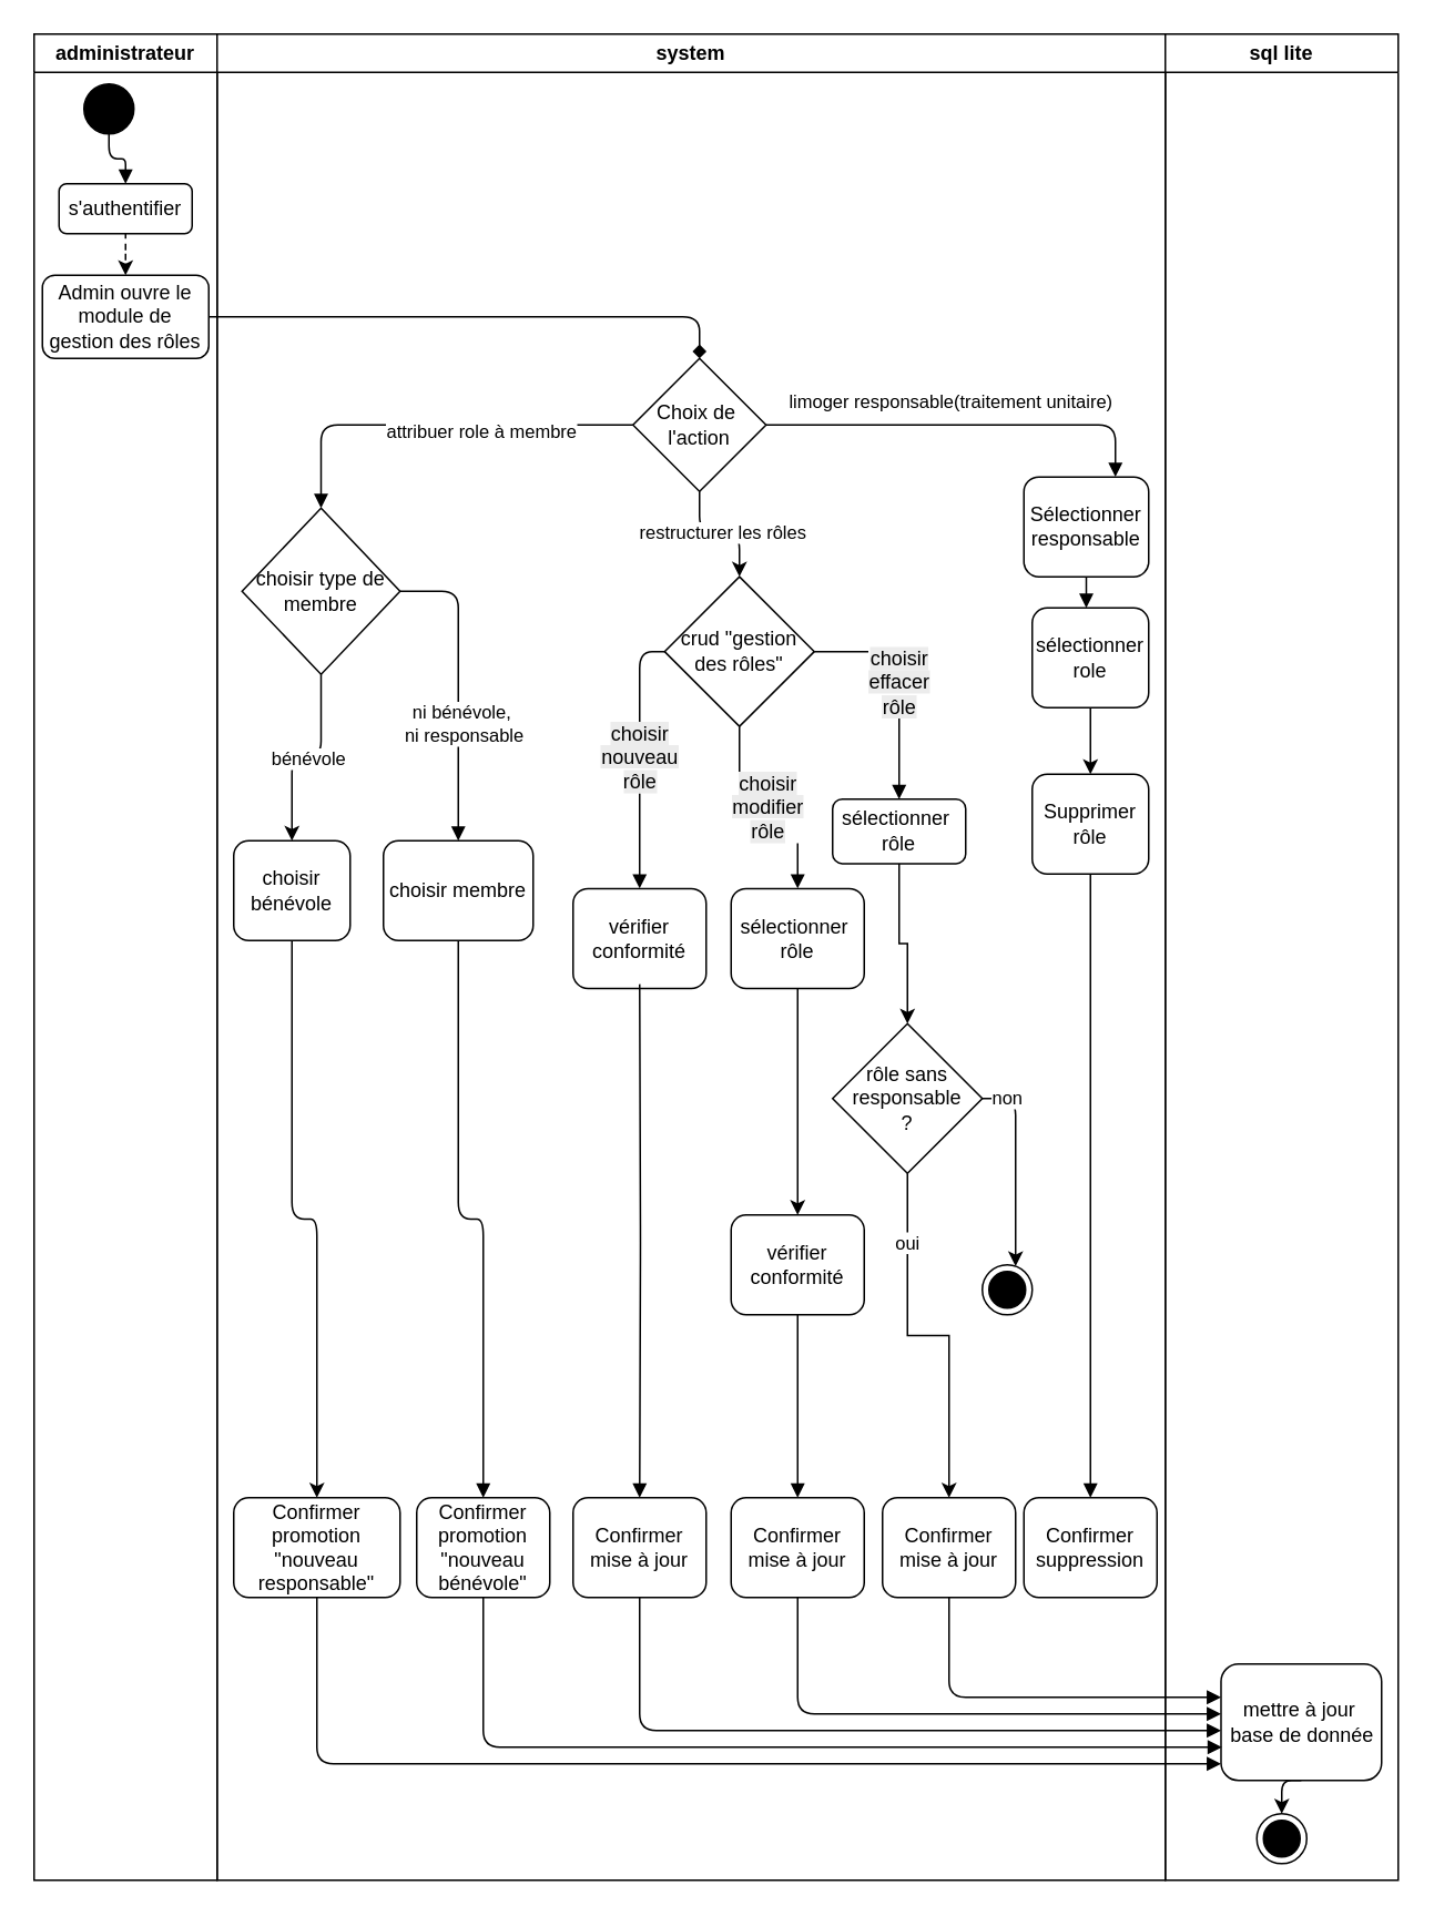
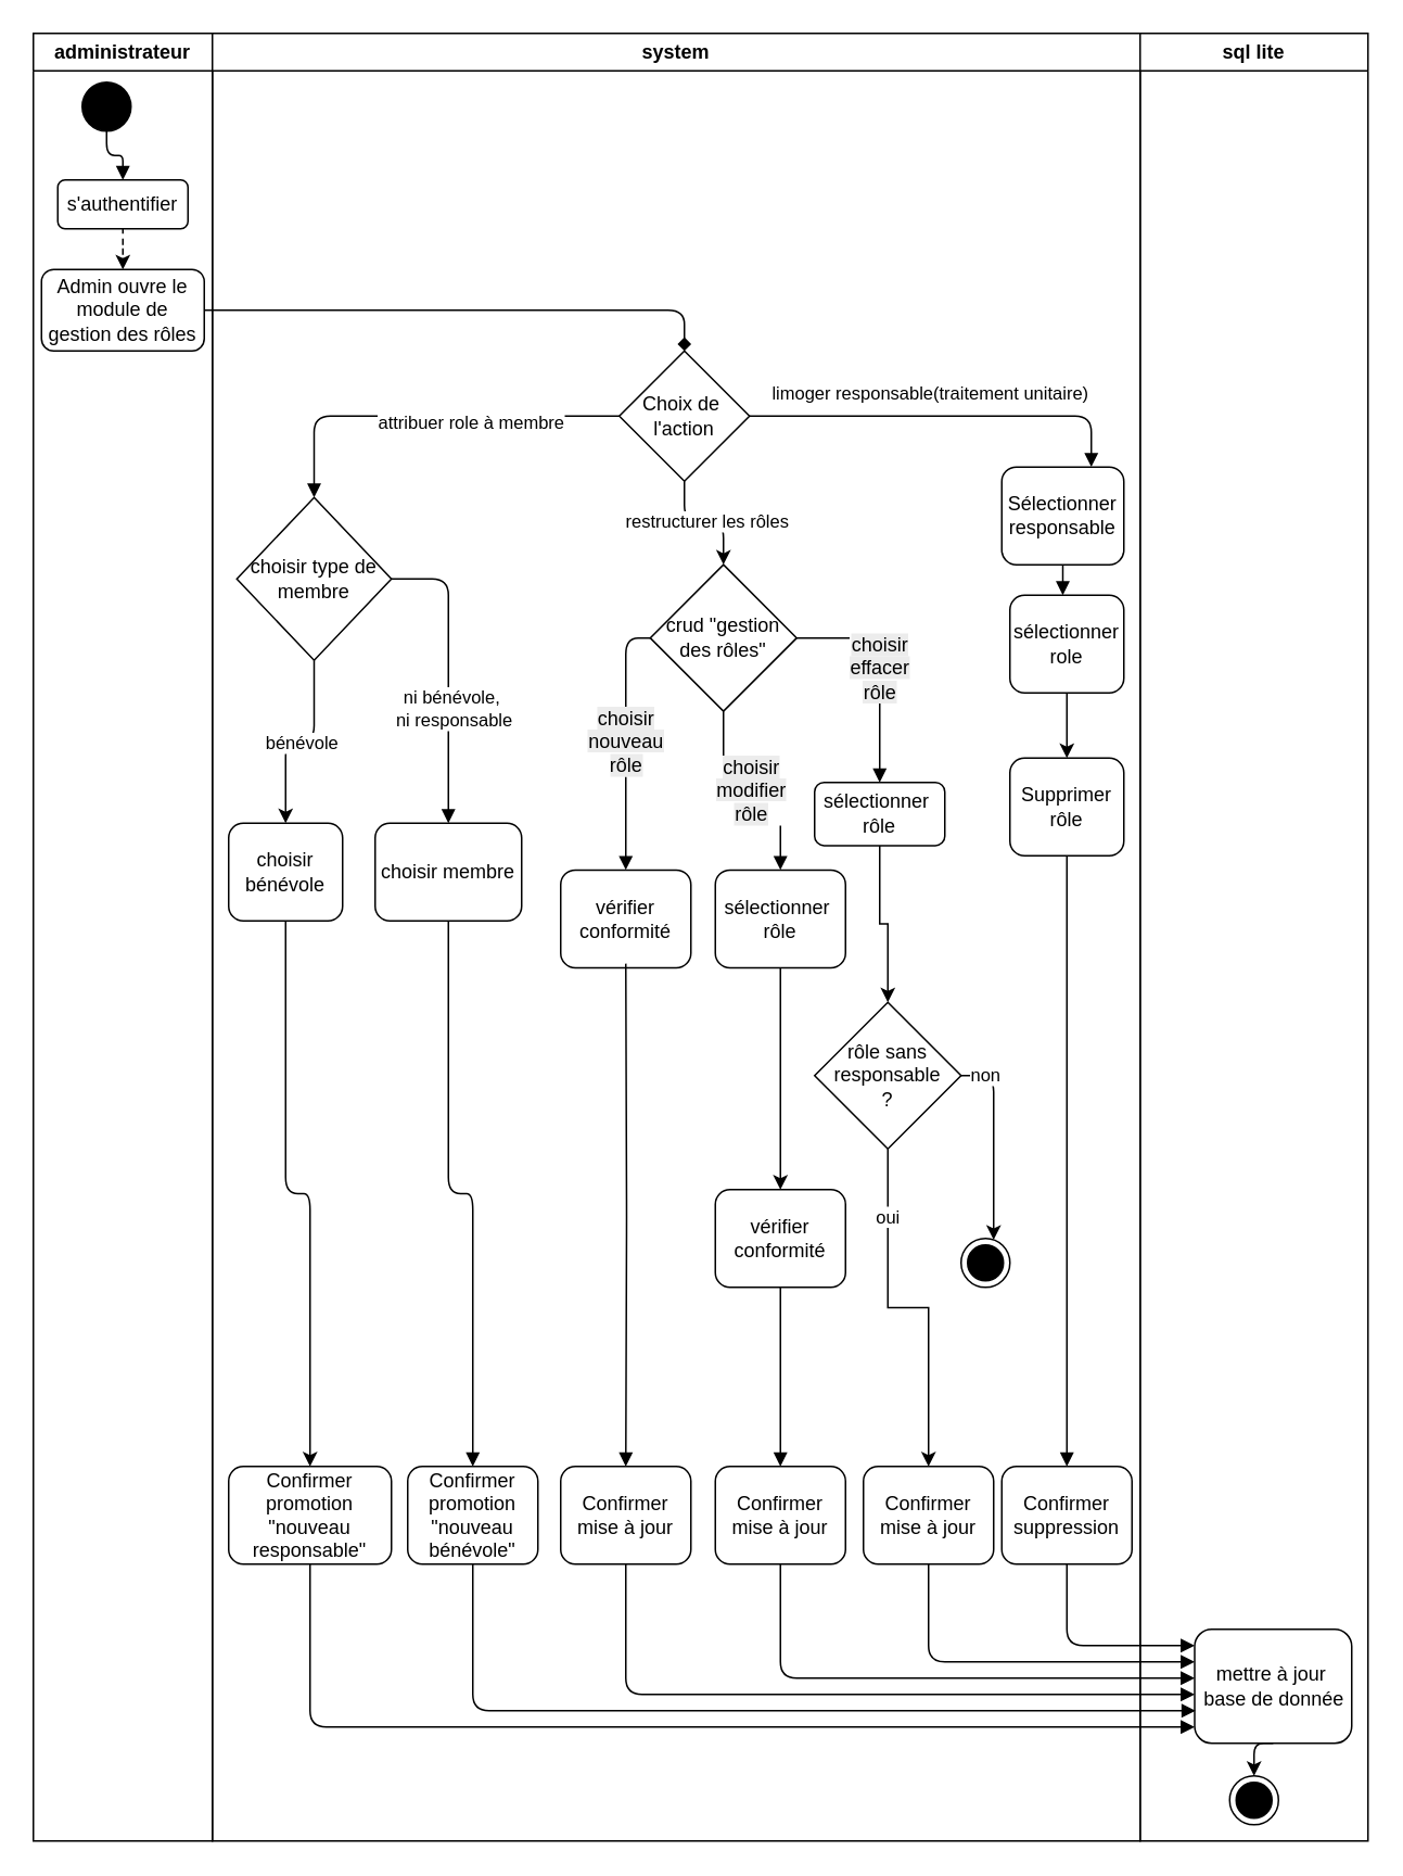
  <mxCell id="0" />
  <mxCell id="1" parent="0" />
  <mxCell id="2" style="edgeStyle=orthogonalEdgeStyle;endArrow=diamond;html=1;" parent="1" source="5" target="12" edge="1"><mxGeometry relative="1" as="geometry"><Array as="points"><mxPoint x="420" y="190" /></Array></mxGeometry></mxCell>
  <mxCell id="3" value="administrateur" style="swimlane;whiteSpace=wrap;html=1;" vertex="1" parent="1"><mxGeometry y="20" width="110" height="1110" as="geometry" x="20" /></mxCell>
  <mxCell id="4" value="" style="ellipse;fillColor=strokeColor;html=1;" parent="3" vertex="1"><mxGeometry x="30" y="30" width="30" height="30" as="geometry" /></mxCell>
  <mxCell id="5" value="Admin ouvre le module de gestion des rôles" style="rounded=1;whiteSpace=wrap;html=1;" vertex="1" parent="3"><mxGeometry x="5" y="145" width="100" height="50" as="geometry" /></mxCell>
  <mxCell id="6" style="edgeStyle=orthogonalEdgeStyle;rounded=0;orthogonalLoop=1;jettySize=auto;html=1;exitX=0.5;exitY=1;exitDx=0;exitDy=0;dashed=1;" edge="1" parent="3" source="7" target="5"><mxGeometry relative="1" as="geometry" /></mxCell>
  <mxCell id="7" value="s'authentifier" style="rounded=1;whiteSpace=wrap;html=1;" parent="3" vertex="1"><mxGeometry x="15" y="90" width="80" height="30" as="geometry" /></mxCell>
  <mxCell id="8" style="edgeStyle=orthogonalEdgeStyle;endArrow=block;html=1;exitX=0.5;exitY=1;exitDx=0;exitDy=0;" parent="3" source="4" target="7" edge="1"><mxGeometry relative="1" as="geometry" /></mxCell>
  <mxCell id="9" value="system" style="swimlane;whiteSpace=wrap;html=1;" vertex="1" parent="1"><mxGeometry x="130" y="20" width="570" height="1110" as="geometry" /></mxCell>
  <mxCell id="10" style="edgeStyle=orthogonalEdgeStyle;rounded=1;orthogonalLoop=1;jettySize=auto;html=1;exitX=0.5;exitY=1;exitDx=0;exitDy=0;entryX=0.5;entryY=0;entryDx=0;entryDy=0;curved=0;" parent="9" source="12" target="47" edge="1"><mxGeometry relative="1" as="geometry"><Array as="points"><mxPoint x="290" y="300" /><mxPoint x="314" y="300" /></Array></mxGeometry></mxCell>
  <mxCell id="11" value="restructurer les rôles" style="edgeLabel;html=1;align=center;verticalAlign=middle;resizable=0;points=[];" parent="10" vertex="1" connectable="0"><mxGeometry x="0.014" y="1" relative="1" as="geometry"><mxPoint as="offset" /></mxGeometry></mxCell>
  <mxCell id="12" value="Choix de&amp;nbsp;&lt;div&gt;l'action&lt;/div&gt;" style="rhombus;whiteSpace=wrap;html=1;perimeter=ellipsePerimeter;" parent="9" vertex="1"><mxGeometry x="250" y="195" width="80" height="80" as="geometry" /></mxCell>
  <mxCell id="13" style="edgeStyle=orthogonalEdgeStyle;rounded=1;orthogonalLoop=1;jettySize=auto;html=1;exitX=0.5;exitY=1;exitDx=0;exitDy=0;curved=0;" parent="9" source="14" target="54" edge="1"><mxGeometry relative="1" as="geometry"><mxPoint x="35" y="605" as="targetPoint" /></mxGeometry></mxCell>
  <mxCell id="14" value="choisir bénévole" style="rounded=1;whiteSpace=wrap;html=1;" parent="9" vertex="1"><mxGeometry x="10" y="485" width="70" height="60" as="geometry" /></mxCell>
  <mxCell id="15" value="vérifier conformité" style="rounded=1;whiteSpace=wrap;html=1;" parent="9" vertex="1"><mxGeometry x="214" y="513.75" width="80" height="60" as="geometry" /></mxCell>
  <mxCell id="16" value="Confirmer mise à jour" style="rounded=1;whiteSpace=wrap;html=1;" parent="9" vertex="1"><mxGeometry x="214" y="880" width="80" height="60" as="geometry" /></mxCell>
  <mxCell id="17" value="Sélectionner responsable" style="rounded=1;whiteSpace=wrap;html=1;" parent="9" vertex="1"><mxGeometry x="485" y="266.25" width="75" height="60" as="geometry" /></mxCell>
  <mxCell id="18" style="edgeStyle=orthogonalEdgeStyle;rounded=1;orthogonalLoop=1;jettySize=auto;html=1;exitX=0.5;exitY=1;exitDx=0;exitDy=0;entryX=0.5;entryY=0;entryDx=0;entryDy=0;curved=0;" parent="9" source="19" target="20" edge="1"><mxGeometry relative="1" as="geometry" /></mxCell>
  <mxCell id="19" value="sélectionner role" style="rounded=1;whiteSpace=wrap;html=1;" parent="9" vertex="1"><mxGeometry x="490" y="345" width="70" height="60" as="geometry" /></mxCell>
  <mxCell id="20" value="Supprimer rôle" style="rounded=1;whiteSpace=wrap;html=1;" parent="9" vertex="1"><mxGeometry x="490" y="445" width="70" height="60" as="geometry" /></mxCell>
  <mxCell id="21" value="Confirmer suppression" style="rounded=1;whiteSpace=wrap;html=1;" parent="9" vertex="1"><mxGeometry x="485" y="880" width="80" height="60" as="geometry" /></mxCell>
  <mxCell id="22" style="edgeStyle=orthogonalEdgeStyle;endArrow=block;html=1;entryX=0.5;entryY=0;entryDx=0;entryDy=0;" parent="9" source="12" target="38" edge="1"><mxGeometry relative="1" as="geometry" /></mxCell>
  <mxCell id="23" value="attribuer role à membre" style="edgeLabel;html=1;align=center;verticalAlign=middle;resizable=0;points=[];" parent="22" vertex="1" connectable="0"><mxGeometry x="-0.227" y="3" relative="1" as="geometry"><mxPoint as="offset" /></mxGeometry></mxCell>
  <mxCell id="24" value="&lt;span style=&quot;color: rgb(0, 0, 0); font-family: Helvetica; font-size: 12px; font-style: normal; font-variant-ligatures: normal; font-variant-caps: normal; font-weight: 400; letter-spacing: normal; orphans: 2; text-align: center; text-indent: 0px; text-transform: none; widows: 2; word-spacing: 0px; -webkit-text-stroke-width: 0px; white-space: normal; background-color: rgb(236, 236, 236); text-decoration-thickness: initial; text-decoration-style: initial; text-decoration-color: initial; float: none; display: inline !important;&quot;&gt;choisir nouveau rôle&lt;/span&gt;" style="edgeStyle=orthogonalEdgeStyle;endArrow=block;html=1;exitX=0;exitY=0.5;exitDx=0;exitDy=0;" parent="9" source="47" target="15" edge="1"><mxGeometry relative="1" as="geometry"><mxPoint x="254" y="491.25" as="sourcePoint" /><mxPoint x="254.059" y="511.25" as="targetPoint" /></mxGeometry></mxCell>
  <mxCell id="25" style="edgeStyle=orthogonalEdgeStyle;endArrow=block;html=1;" parent="9" target="16" edge="1"><mxGeometry relative="1" as="geometry"><mxPoint x="254" y="571.25" as="sourcePoint" /><mxPoint x="254" y="606.25" as="targetPoint" /></mxGeometry></mxCell>
  <mxCell id="26" style="edgeStyle=orthogonalEdgeStyle;endArrow=block;html=1;" parent="9" source="12" target="17" edge="1"><mxGeometry relative="1" as="geometry"><Array as="points"><mxPoint x="540" y="235" /></Array></mxGeometry></mxCell>
  <mxCell id="27" value="limoger responsable(traitement unitaire)" style="edgeLabel;html=1;align=center;verticalAlign=middle;resizable=0;points=[];" parent="26" vertex="1" connectable="0"><mxGeometry x="-0.398" relative="1" as="geometry"><mxPoint x="37" y="-15" as="offset" /></mxGeometry></mxCell>
  <mxCell id="28" style="edgeStyle=orthogonalEdgeStyle;endArrow=block;html=1;" parent="9" source="17" target="19" edge="1"><mxGeometry relative="1" as="geometry"><Array as="points"><mxPoint x="550" y="325" /><mxPoint x="550" y="325" /></Array></mxGeometry></mxCell>
  <mxCell id="29" style="edgeStyle=orthogonalEdgeStyle;endArrow=block;html=1;" parent="9" source="20" target="21" edge="1"><mxGeometry relative="1" as="geometry" /></mxCell>
  <mxCell id="30" value="" style="ellipse;html=1;shape=endState;fillColor=strokeColor;" parent="9" vertex="1"><mxGeometry x="460" y="740" width="30" height="30" as="geometry" /></mxCell>
  <mxCell id="31" value="choisir membre" style="rounded=1;whiteSpace=wrap;html=1;" parent="9" vertex="1"><mxGeometry x="100" y="485" width="90" height="60" as="geometry" /></mxCell>
  <mxCell id="32" value="Confirmer promotion &quot;nouveau bénévole&quot;" style="rounded=1;whiteSpace=wrap;html=1;" parent="9" vertex="1"><mxGeometry x="120" y="880" width="80" height="60" as="geometry" /></mxCell>
  <mxCell id="33" style="edgeStyle=orthogonalEdgeStyle;endArrow=block;html=1;exitX=1;exitY=0.5;exitDx=0;exitDy=0;" parent="9" source="38" target="31" edge="1"><mxGeometry relative="1" as="geometry"><mxPoint x="180" y="525" as="sourcePoint" /></mxGeometry></mxCell>
  <mxCell id="34" value="ni bénévole,&lt;div&gt;&amp;nbsp;ni responsable&lt;/div&gt;" style="edgeLabel;html=1;align=center;verticalAlign=middle;resizable=0;points=[];" parent="33" vertex="1" connectable="0"><mxGeometry x="0.236" y="1" relative="1" as="geometry"><mxPoint as="offset" /></mxGeometry></mxCell>
  <mxCell id="35" style="edgeStyle=orthogonalEdgeStyle;endArrow=block;html=1;" parent="9" source="31" target="32" edge="1"><mxGeometry relative="1" as="geometry"><mxPoint x="185" y="585" as="sourcePoint" /></mxGeometry></mxCell>
  <mxCell id="36" style="edgeStyle=orthogonalEdgeStyle;rounded=1;orthogonalLoop=1;jettySize=auto;html=1;exitX=0.5;exitY=1;exitDx=0;exitDy=0;curved=0;" parent="9" source="38" target="14" edge="1"><mxGeometry relative="1" as="geometry" /></mxCell>
  <mxCell id="37" value="bénévole" style="edgeLabel;html=1;align=center;verticalAlign=middle;resizable=0;points=[];" parent="36" vertex="1" connectable="0"><mxGeometry x="-0.011" relative="1" as="geometry"><mxPoint as="offset" /></mxGeometry></mxCell>
  <mxCell id="38" value="choisir type de membre" style="rhombus;whiteSpace=wrap;html=1;perimeter=ellipsePerimeter;" parent="9" vertex="1"><mxGeometry x="15" y="285" width="95" height="100" as="geometry" /></mxCell>
  <mxCell id="39" value="vérifier conformité" style="rounded=1;whiteSpace=wrap;html=1;" parent="9" vertex="1"><mxGeometry x="309" y="710" width="80" height="60" as="geometry" /></mxCell>
  <mxCell id="40" value="Confirmer mise à jour" style="rounded=1;whiteSpace=wrap;html=1;" parent="9" vertex="1"><mxGeometry x="309" y="880" width="80" height="60" as="geometry" /></mxCell>
  <mxCell id="41" value="&lt;span style=&quot;color: rgb(0, 0, 0); font-family: Helvetica; font-size: 12px; font-style: normal; font-variant-ligatures: normal; font-variant-caps: normal; font-weight: 400; letter-spacing: normal; orphans: 2; text-align: center; text-indent: 0px; text-transform: none; widows: 2; word-spacing: 0px; -webkit-text-stroke-width: 0px; white-space: normal; background-color: rgb(236, 236, 236); text-decoration-thickness: initial; text-decoration-style: initial; text-decoration-color: initial; float: none; display: inline !important;&quot;&gt;choisir modifier rôle&lt;/span&gt;" style="edgeStyle=orthogonalEdgeStyle;endArrow=block;html=1;exitX=0.5;exitY=1;exitDx=0;exitDy=0;entryX=0.5;entryY=0;entryDx=0;entryDy=0;" parent="9" source="47" target="49" edge="1"><mxGeometry relative="1" as="geometry"><mxPoint x="351.5" y="491.25" as="sourcePoint" /></mxGeometry></mxCell>
  <mxCell id="42" style="edgeStyle=orthogonalEdgeStyle;endArrow=block;html=1;" parent="9" source="39" target="40" edge="1"><mxGeometry relative="1" as="geometry"><mxPoint x="351.5" y="766.25" as="sourcePoint" /><mxPoint x="351.5" y="786.25" as="targetPoint" /></mxGeometry></mxCell>
  <mxCell id="43" style="edgeStyle=orthogonalEdgeStyle;rounded=0;orthogonalLoop=1;jettySize=auto;html=1;exitX=0.5;exitY=1;exitDx=0;exitDy=0;entryX=0.5;entryY=0;entryDx=0;entryDy=0;" parent="9" source="44" target="53" edge="1"><mxGeometry relative="1" as="geometry" /></mxCell>
  <mxCell id="44" value="sélectionner&amp;nbsp; rôle" style="rounded=1;whiteSpace=wrap;html=1;" parent="9" vertex="1"><mxGeometry x="370" y="460" width="80" height="38.75" as="geometry" /></mxCell>
  <mxCell id="45" value="Confirmer mise à jour" style="rounded=1;whiteSpace=wrap;html=1;" parent="9" vertex="1"><mxGeometry x="400" y="880" width="80" height="60" as="geometry" /></mxCell>
  <mxCell id="46" value="&lt;span style=&quot;color: rgb(0, 0, 0); font-family: Helvetica; font-size: 12px; font-style: normal; font-variant-ligatures: normal; font-variant-caps: normal; font-weight: 400; letter-spacing: normal; orphans: 2; text-align: center; text-indent: 0px; text-transform: none; widows: 2; word-spacing: 0px; -webkit-text-stroke-width: 0px; white-space: normal; background-color: rgb(236, 236, 236); text-decoration-thickness: initial; text-decoration-style: initial; text-decoration-color: initial; float: none; display: inline !important;&quot;&gt;choisir effacer rôle&lt;/span&gt;" style="edgeStyle=orthogonalEdgeStyle;endArrow=block;html=1;exitX=1;exitY=0.5;exitDx=0;exitDy=0;" parent="9" source="47" target="44" edge="1"><mxGeometry x="0.002" relative="1" as="geometry"><mxPoint x="451.5" y="491.25" as="sourcePoint" /><mxPoint as="offset" /></mxGeometry></mxCell>
  <mxCell id="47" value="crud &quot;gestion des rôles&quot;" style="rhombus;whiteSpace=wrap;html=1;perimeter=ellipsePerimeter;" parent="9" vertex="1"><mxGeometry x="269" y="326.25" width="90" height="90" as="geometry" /></mxCell>
  <mxCell id="48" style="edgeStyle=orthogonalEdgeStyle;rounded=0;orthogonalLoop=1;jettySize=auto;html=1;exitX=0.5;exitY=1;exitDx=0;exitDy=0;entryX=0.5;entryY=0;entryDx=0;entryDy=0;" parent="9" source="49" target="39" edge="1"><mxGeometry relative="1" as="geometry" /></mxCell>
  <mxCell id="49" value="sélectionner&amp;nbsp; rôle" style="rounded=1;whiteSpace=wrap;html=1;" parent="9" vertex="1"><mxGeometry x="309" y="513.75" width="80" height="60" as="geometry" /></mxCell>
  <mxCell id="50" value="" style="edgeStyle=orthogonalEdgeStyle;rounded=0;orthogonalLoop=1;jettySize=auto;html=1;" parent="9" source="53" target="45" edge="1"><mxGeometry relative="1" as="geometry" /></mxCell>
  <mxCell id="51" value="oui" style="edgeLabel;html=1;align=center;verticalAlign=middle;resizable=0;points=[];" parent="50" vertex="1" connectable="0"><mxGeometry x="-0.628" y="-1" relative="1" as="geometry"><mxPoint as="offset" /></mxGeometry></mxCell>
  <mxCell id="52" value="non" style="edgeStyle=orthogonalEdgeStyle;rounded=1;orthogonalLoop=1;jettySize=auto;html=1;exitX=1;exitY=0.5;exitDx=0;exitDy=0;curved=0;" parent="9" source="53" target="30" edge="1"><mxGeometry x="-0.754" relative="1" as="geometry"><Array as="points"><mxPoint x="480" y="640.25" /></Array><mxPoint as="offset" /><mxPoint x="470" y="816.25" as="targetPoint" /></mxGeometry></mxCell>
  <mxCell id="53" value="rôle sans responsable&lt;div&gt;?&lt;/div&gt;" style="rhombus;whiteSpace=wrap;html=1;perimeter=ellipsePerimeter;" parent="9" vertex="1"><mxGeometry x="370" y="595" width="90" height="90" as="geometry" /></mxCell>
  <mxCell id="54" value="Confirmer promotion&lt;div&gt;&quot;nouveau responsable&quot;&lt;/div&gt;" style="rounded=1;whiteSpace=wrap;html=1;" parent="9" vertex="1"><mxGeometry x="10" y="880" width="100" height="60" as="geometry" /></mxCell>
  <mxCell id="55" style="edgeStyle=orthogonalEdgeStyle;endArrow=block;html=1;" parent="9" source="54" edge="1"><mxGeometry relative="1" as="geometry"><Array as="points"><mxPoint x="60" y="1040" /></Array><mxPoint x="33" y="960" as="sourcePoint" /><mxPoint x="603.5" y="1040" as="targetPoint" /></mxGeometry></mxCell>
  <mxCell id="56" value="sql lite" style="swimlane;whiteSpace=wrap;html=1;" vertex="1" parent="1"><mxGeometry x="700" y="20" width="140" height="1110" as="geometry" /></mxCell>
  <mxCell id="57" value="mettre à jour&amp;nbsp;&lt;div&gt;base de donnée&lt;/div&gt;" style="rounded=1;whiteSpace=wrap;html=1;" parent="56" vertex="1"><mxGeometry x="33.5" y="980" width="96.5" height="70" as="geometry" /></mxCell>
  <mxCell id="58" value="" style="ellipse;html=1;shape=endState;fillColor=strokeColor;" parent="56" vertex="1"><mxGeometry x="55" y="1070" width="30" height="30" as="geometry" /></mxCell>
  <mxCell id="59" style="edgeStyle=orthogonalEdgeStyle;rounded=1;orthogonalLoop=1;jettySize=auto;html=1;exitX=0.5;exitY=1;exitDx=0;exitDy=0;curved=0;entryX=0.5;entryY=0;entryDx=0;entryDy=0;" parent="56" source="57" target="58" edge="1"><mxGeometry relative="1" as="geometry" /></mxCell>
  <mxCell id="60" style="edgeStyle=orthogonalEdgeStyle;endArrow=block;html=1;" parent="56" source="32" edge="1"><mxGeometry relative="1" as="geometry"><mxPoint x="34" y="1030" as="targetPoint" /><Array as="points"><mxPoint x="-410" y="1030" /></Array></mxGeometry></mxCell>
  <mxCell id="61" style="edgeStyle=orthogonalEdgeStyle;endArrow=block;html=1;" parent="1" source="40" target="57" edge="1"><mxGeometry relative="1" as="geometry"><mxPoint x="642.5" y="825" as="targetPoint" /><Array as="points"><mxPoint x="479" y="1030" /></Array></mxGeometry></mxCell>
  <mxCell id="62" style="edgeStyle=orthogonalEdgeStyle;endArrow=block;html=1;" parent="1" source="45" target="57" edge="1"><mxGeometry relative="1" as="geometry"><mxPoint x="755" y="913.75" as="targetPoint" /><Array as="points"><mxPoint x="570" y="1020" /></Array></mxGeometry></mxCell>
+ <mxCell id="63" style="edgeStyle=orthogonalEdgeStyle;endArrow=block;html=1;" parent="1" source="21" target="57" edge="1"><mxGeometry relative="1" as="geometry"><Array as="points"><mxPoint x="655" y="1010" /></Array><mxPoint x="900" y="705" as="targetPoint" /></mxGeometry></mxCell>
  <mxCell id="64" style="edgeStyle=orthogonalEdgeStyle;endArrow=block;html=1;" parent="1" target="57" edge="1" source="16"><mxGeometry relative="1" as="geometry"><mxPoint x="537.5" y="686.25" as="sourcePoint" /><mxPoint x="537.5" y="758.75" as="targetPoint" /><Array as="points"><mxPoint x="384" y="1040" /></Array></mxGeometry></mxCell>
